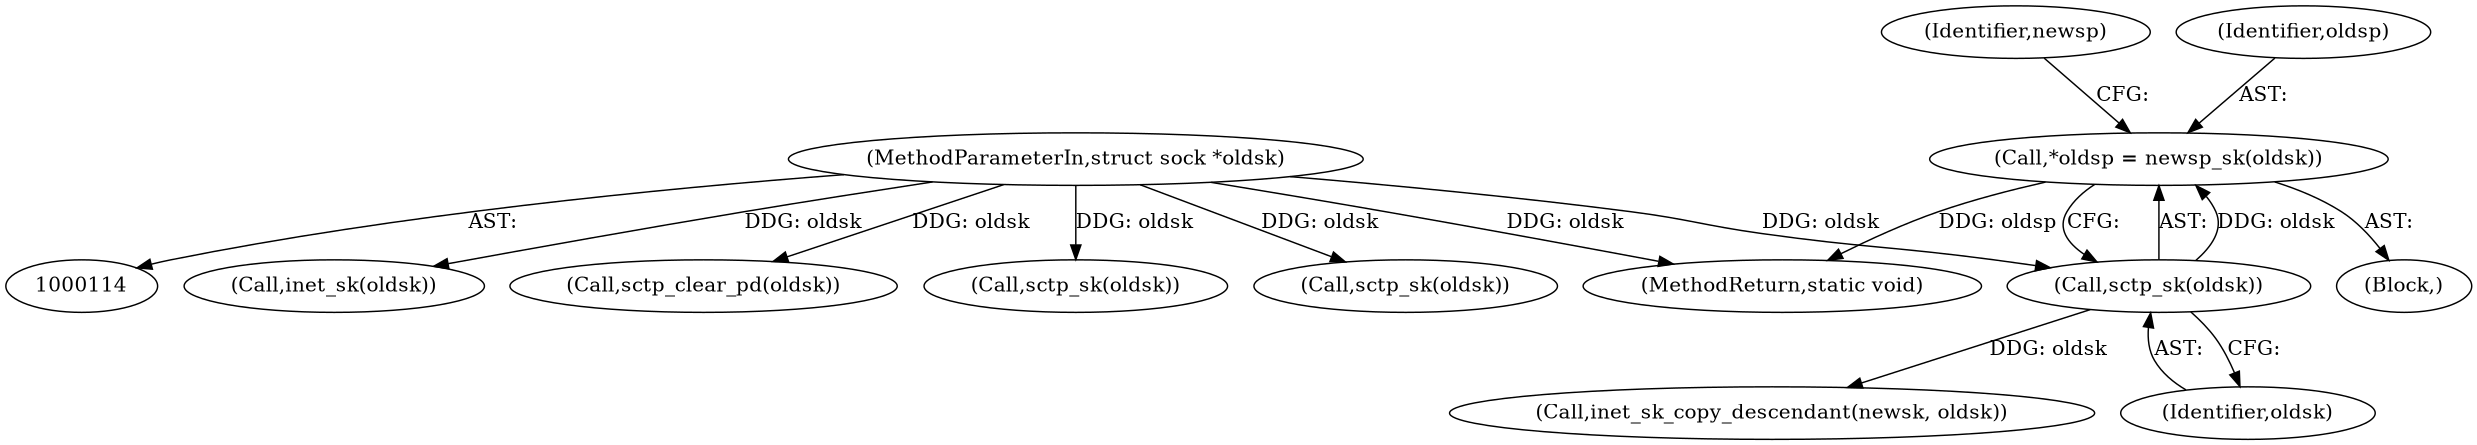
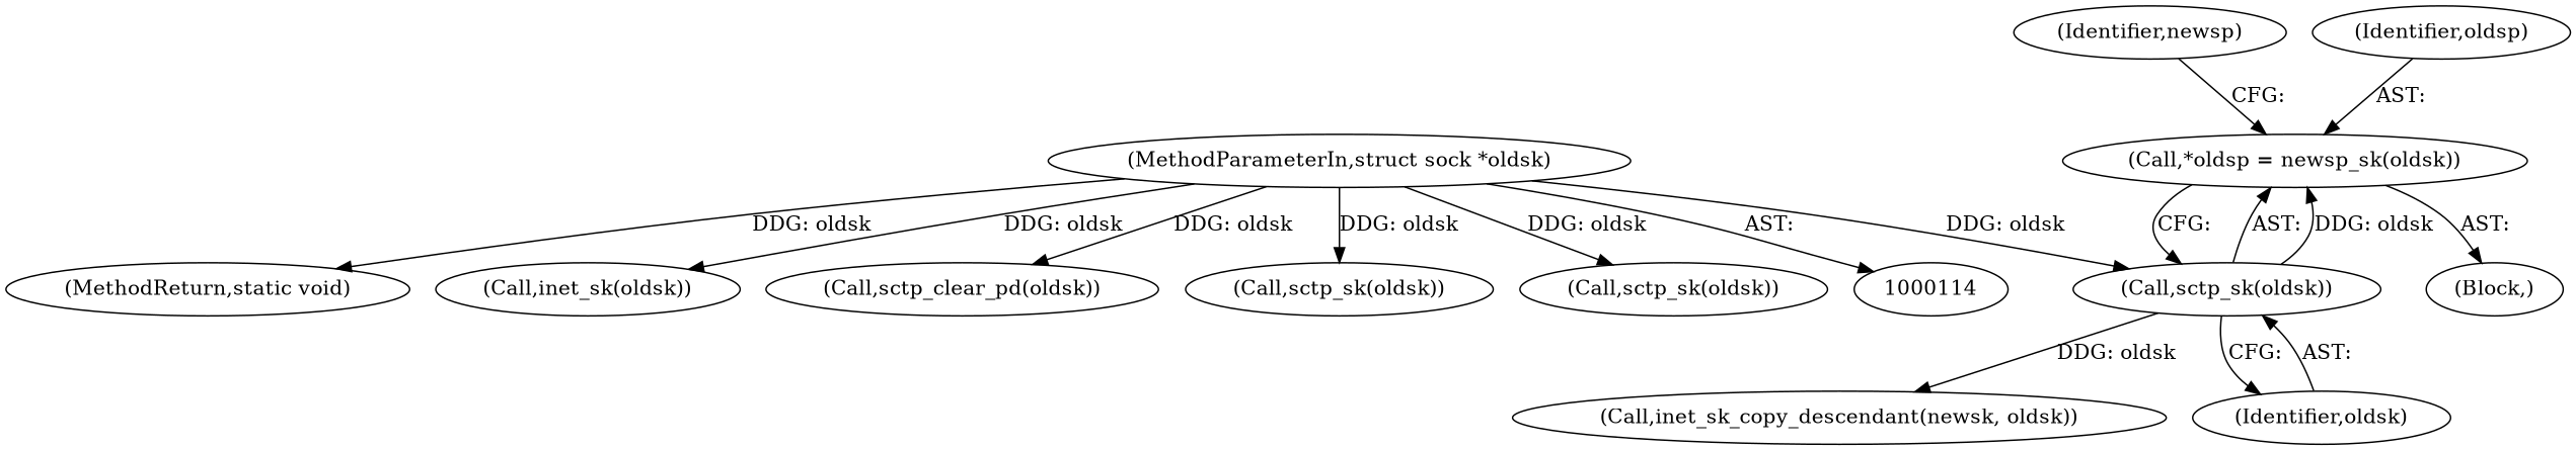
  digraph {
    n1 [label="(Call,*oldsp = newsp_sk(oldsk))"]
    n2 [label="(Call,sctp_sk(oldsk))"]
    n3 [label="(MethodReturn,static void)"]
    n4 [label="(Block,)"]
    n5 [label="(Call,inet_sk_copy_descendant(newsk, oldsk))"]
    n6 [label="(Identifier,oldsk)"]
    n7 [label="(MethodParameterIn,struct sock *oldsk)"]
    n8 [label="(Call,inet_sk(oldsk))"]
    n9 [label="(Call,sctp_clear_pd(oldsk))"]
    n10 [label="(Call,sctp_sk(oldsk))"]
    n11 [label="(Call,sctp_sk(oldsk))"]
    1000114
    n13 [label="(Identifier,newsp)"]
    n14 [label="(Identifier,oldsp)"]
    n1 -> n2 [label="CFG: "]
-   n1 -> n3 [label="DDG: oldsp"]
    n1 -> n4 [label="AST: "]
    n2 -> n1 [label="AST: "]
    n2 -> n1 [label="DDG: oldsk"]
    n2 -> n5 [label="DDG: oldsk"]
    n2 -> n6 [label="CFG: "]
    n6 -> n2 [label="AST: "]
    n7 -> n2 [label="DDG: oldsk"]
    n7 -> n3 [label="DDG: oldsk"]
    n7 -> n8 [label="DDG: oldsk"]
    n7 -> n9 [label="DDG: oldsk"]
    n7 -> n10 [label="DDG: oldsk"]
    n7 -> n11 [label="DDG: oldsk"]
    n7 -> 1000114 [label="AST: "]
    n13 -> n1 [label="CFG: "]
    n14 -> n1 [label="AST: "]
  }
